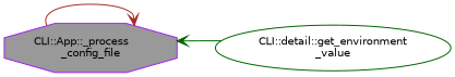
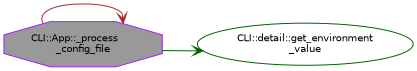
  digraph {
    rankdir=LR
    node [fontname=Helvetica fontsize=10 style=filled]
    edge [fontname=Helvetica fontsize=10 labelfontname=Helvetica labelfontsize=10 style=solid arrowhead=vee]
    n1 [color=purple fillcolor=grey60 fontcolor=black height=0.2 label="CLI::App::_process\l_config_file" shape=octagon width=0.4]
    n2 [color=darkgreen fillcolor=white height=0.2 label="CLI::detail::get_environment\l_value" shape=ellipse width=0.4]
    n1 -> n1 [color=brown]
-   n2 -> n1 [color=darkgreen]
+   n1 -> n2 [color=darkgreen]
  }
